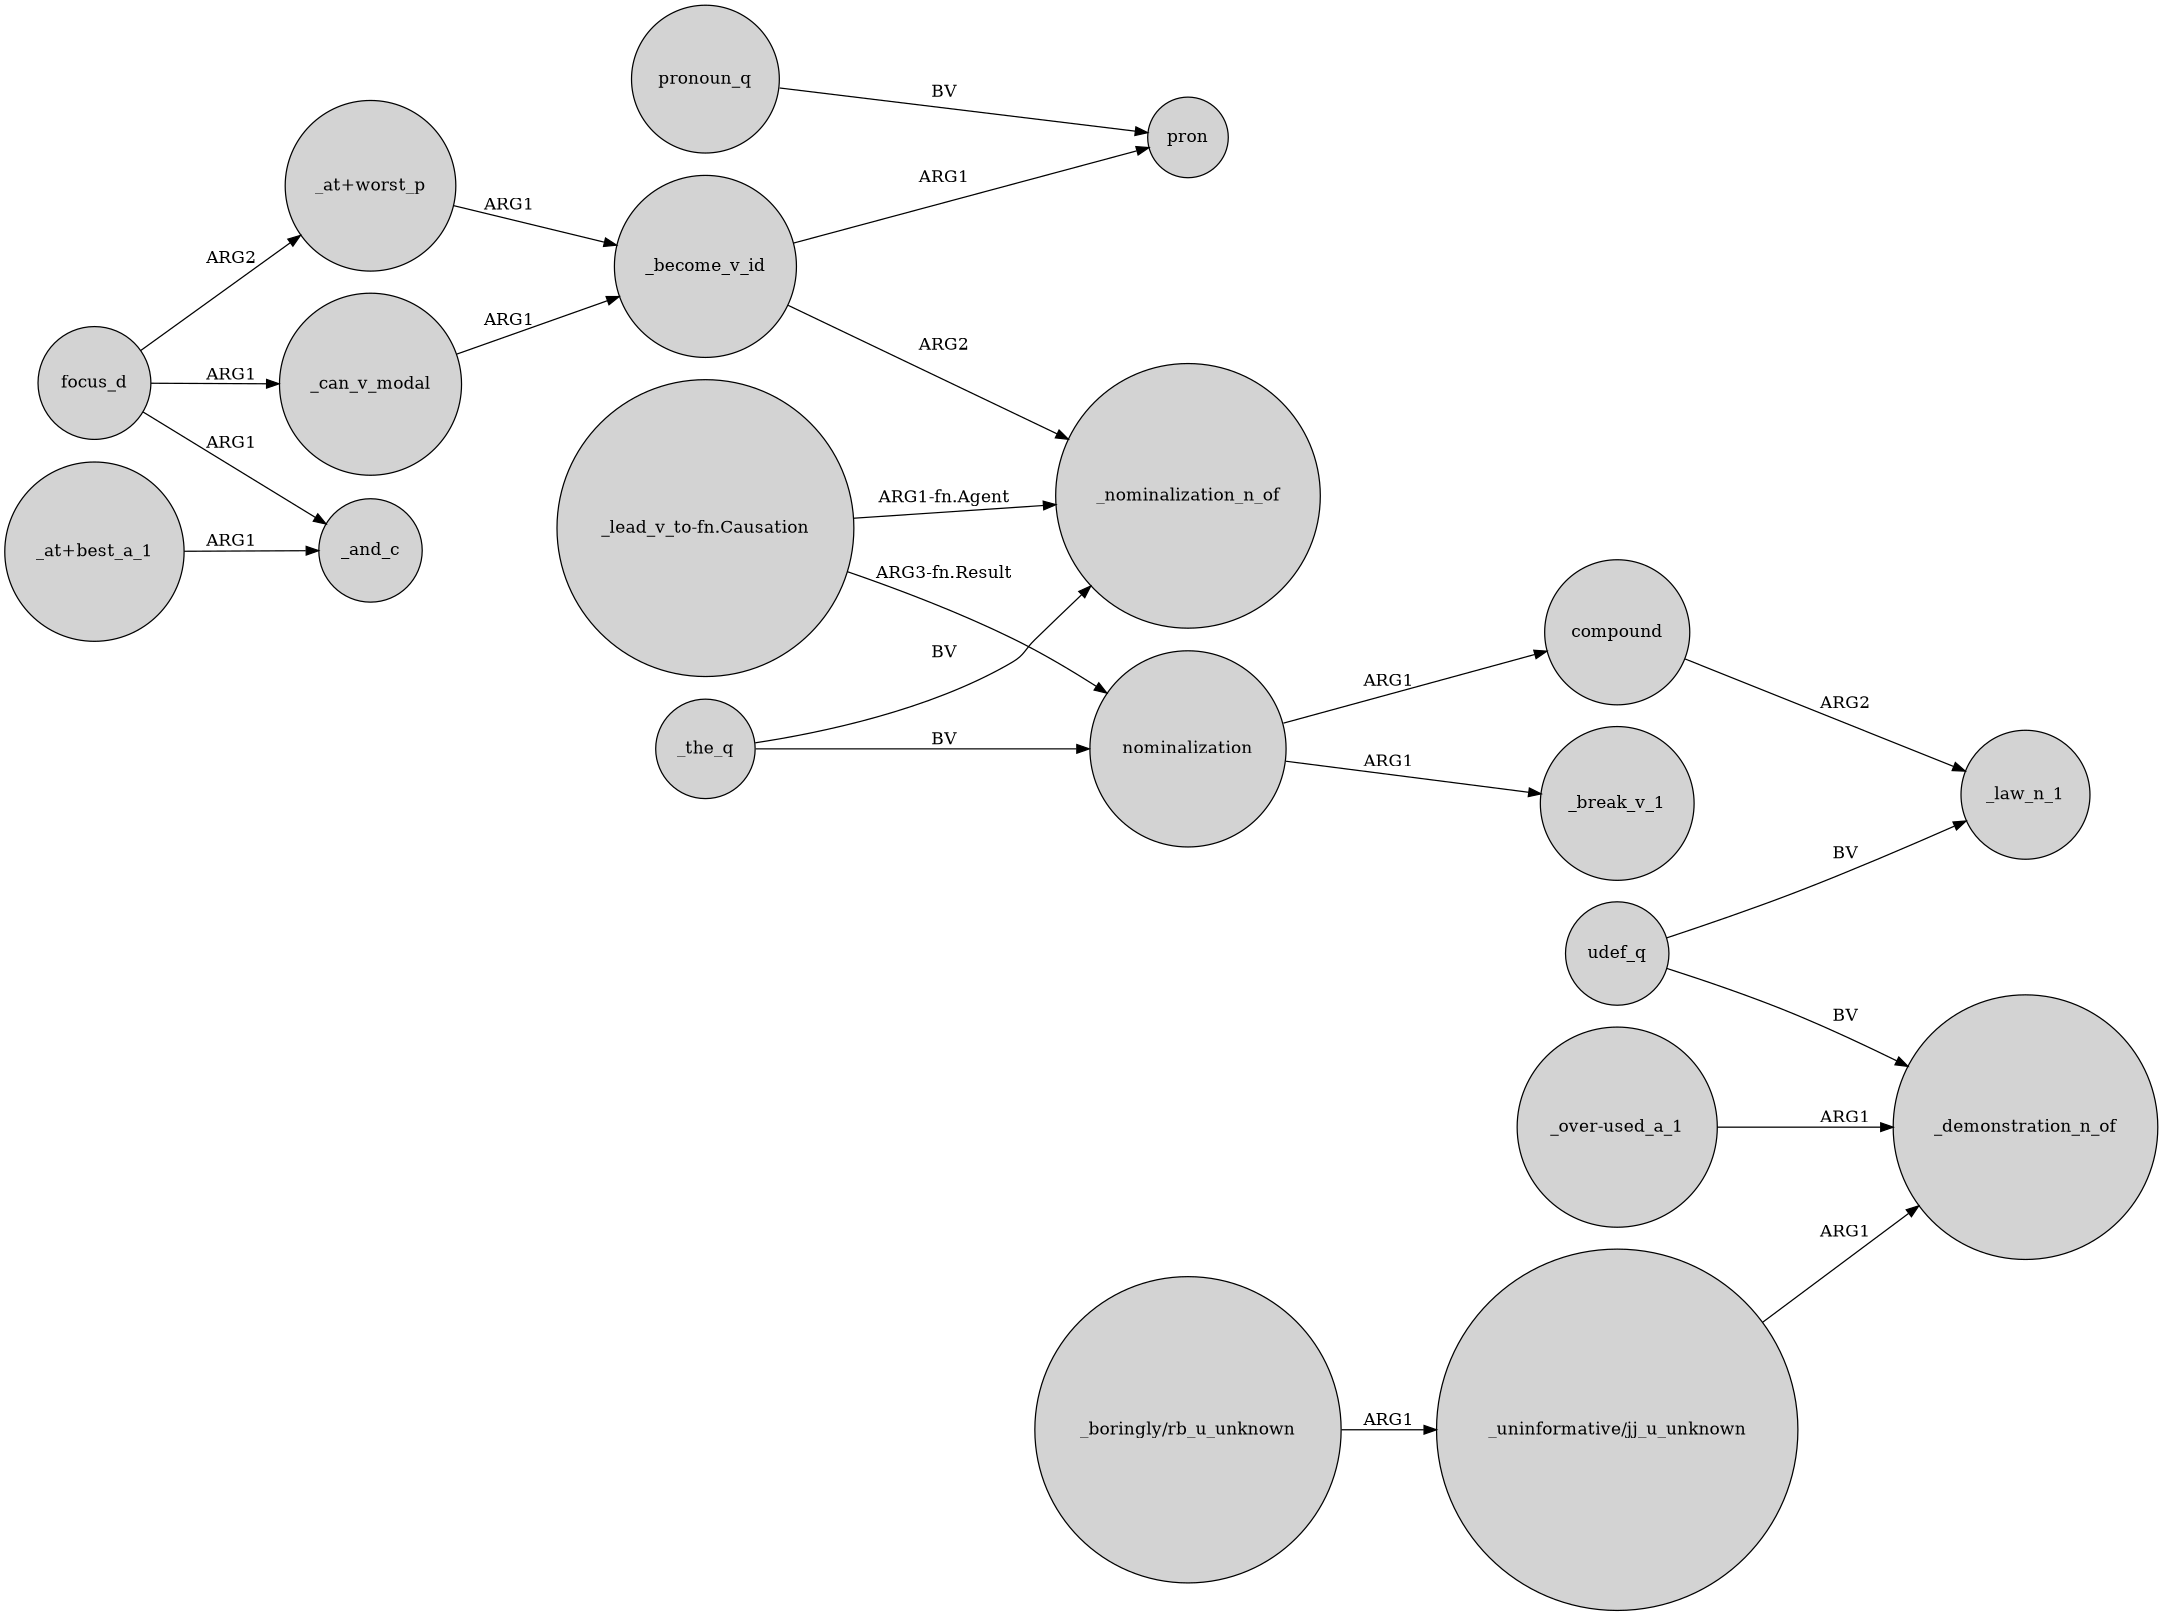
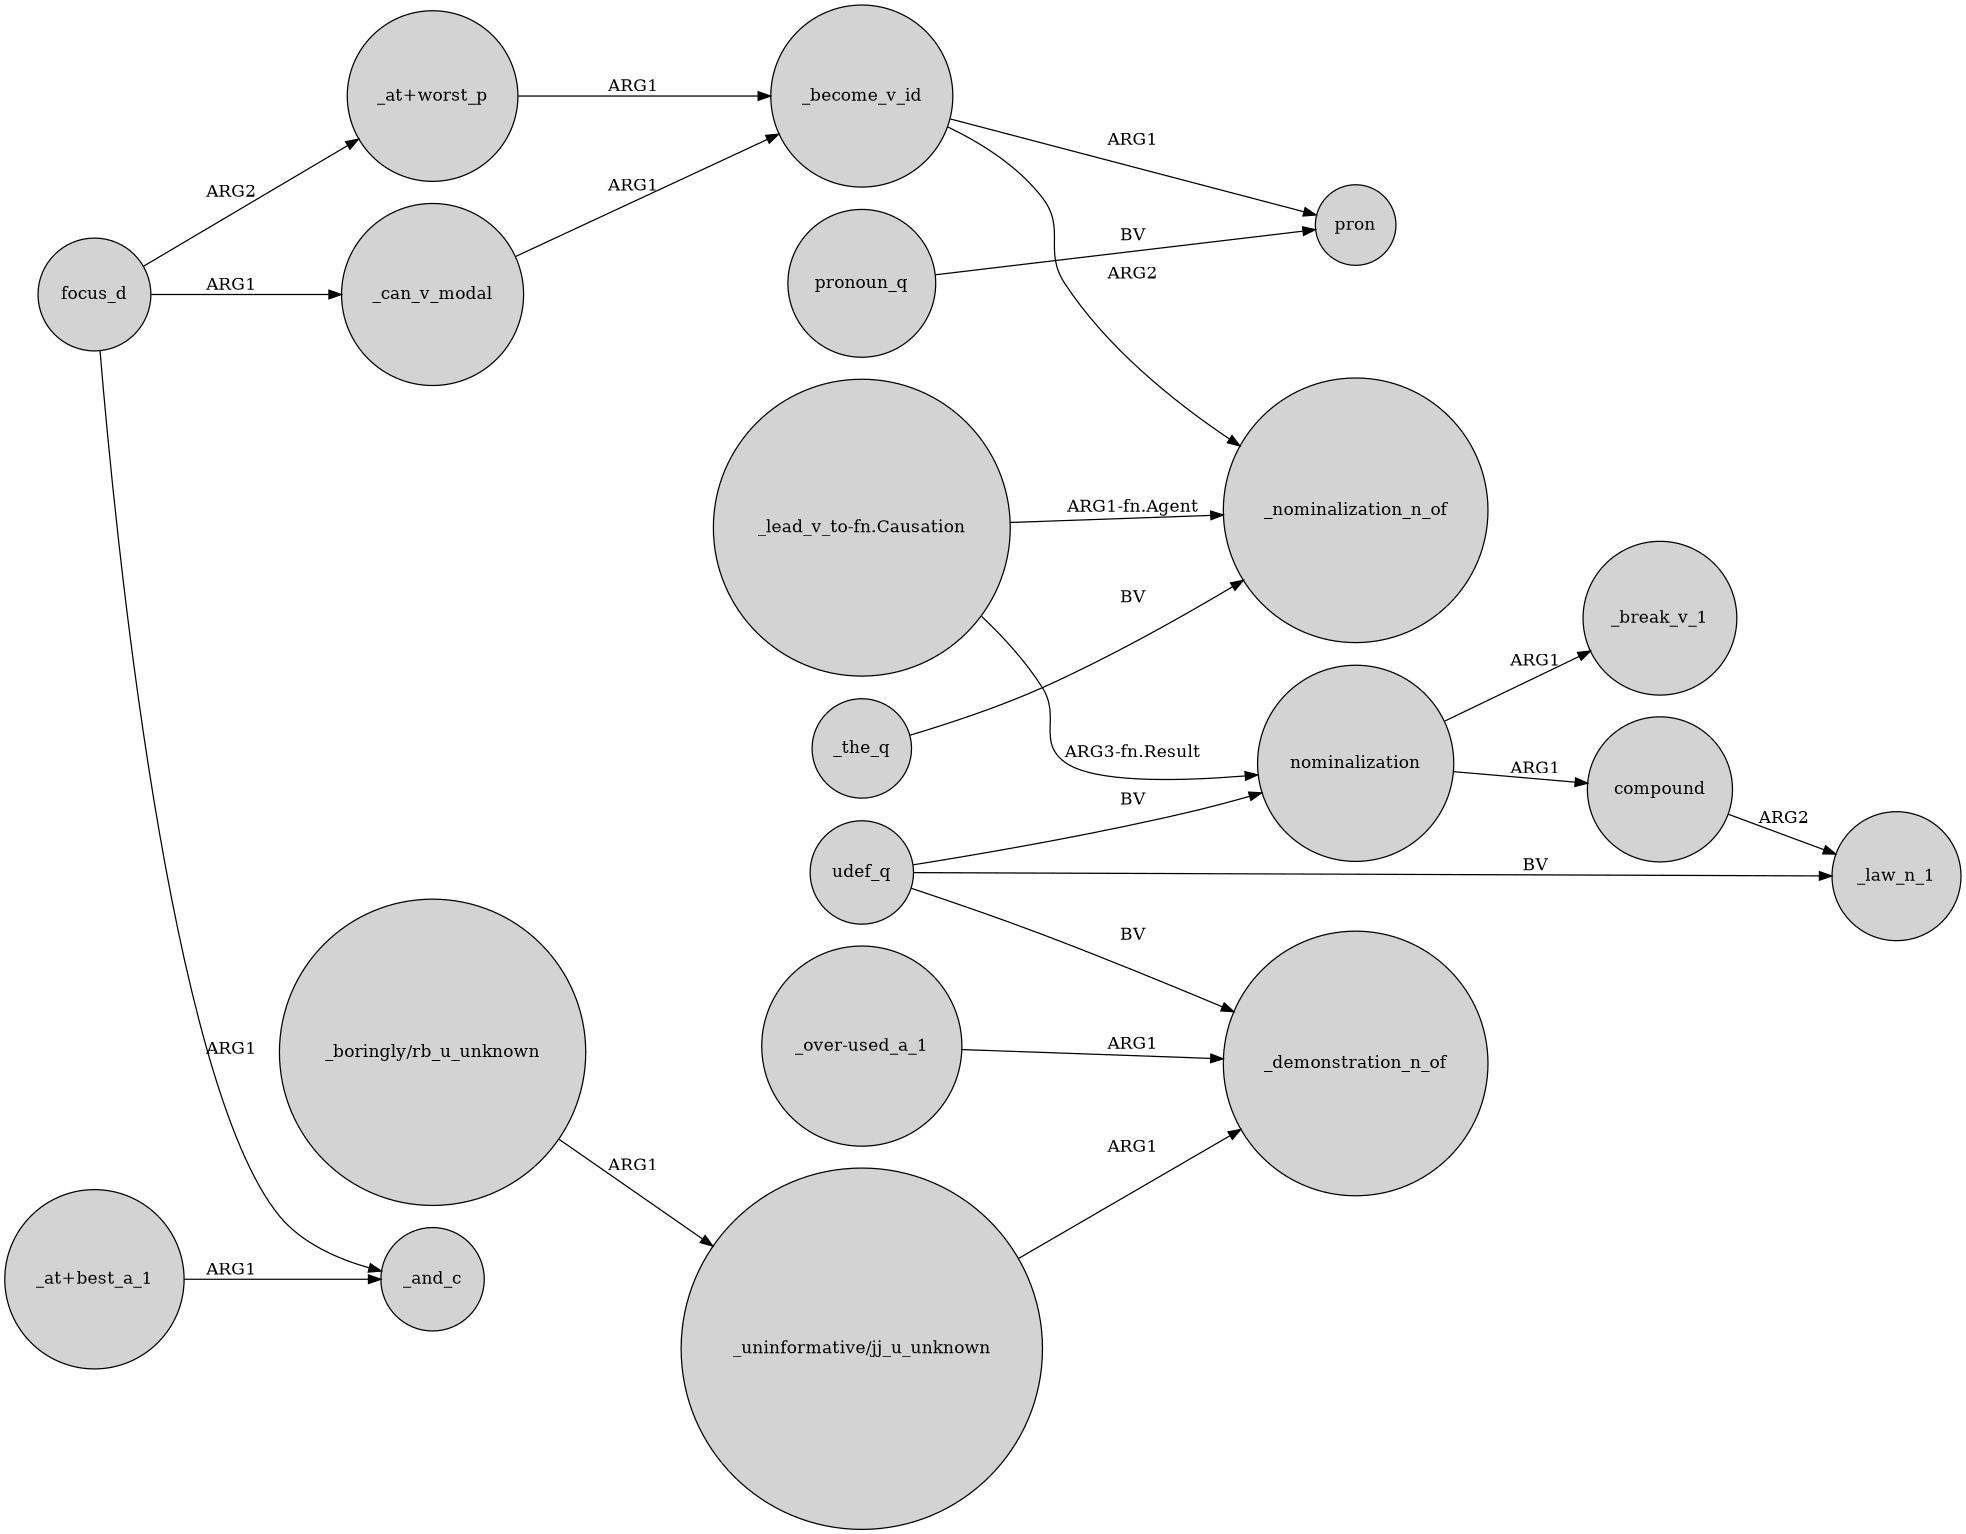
  digraph {
    rankdir=LR
    node [shape=circle style=filled]
    focus_d
    "_at+worst_p"
    _can_v_modal
    _and_c
    _become_v_id
    pron
    n7 [label=_nominalization_n_of]
    "_lead_v_to-fn.Causation"
    nominalization
    _break_v_1
    compound
    udef_q
    _law_n_1
    _demonstration_n_of
    "_over-used_a_1"
    pronoun_q
    "_uninformative/jj_u_unknown"
    "_boringly/rb_u_unknown"
    "_at+best_a_1"
    _the_q
    focus_d -> "_at+worst_p" [label=ARG2]
    focus_d -> _can_v_modal [label=ARG1]
    focus_d -> _and_c [label=ARG1]
    "_at+worst_p" -> _become_v_id [label=ARG1]
    _can_v_modal -> _become_v_id [label=ARG1]
    _become_v_id -> pron [label=ARG1]
    _become_v_id -> n7 [label=ARG2]
    "_lead_v_to-fn.Causation" -> n7 [label="ARG1-fn.Agent"]
    "_lead_v_to-fn.Causation" -> nominalization [label="ARG3-fn.Result"]
    nominalization -> _break_v_1 [label=ARG1]
    nominalization -> compound [label=ARG1]
    compound -> _law_n_1 [label=ARG2]
-   _the_q -> nominalization [label=BV]
+   udef_q -> nominalization [label=BV]
    udef_q -> _law_n_1 [label=BV]
    udef_q -> _demonstration_n_of [label=BV]
    "_over-used_a_1" -> _demonstration_n_of [label=ARG1]
    pronoun_q -> pron [label=BV]
    "_uninformative/jj_u_unknown" -> _demonstration_n_of [label=ARG1]
    "_boringly/rb_u_unknown" -> "_uninformative/jj_u_unknown" [label=ARG1]
    "_at+best_a_1" -> _and_c [label=ARG1]
    _the_q -> n7 [label=BV]
  }
